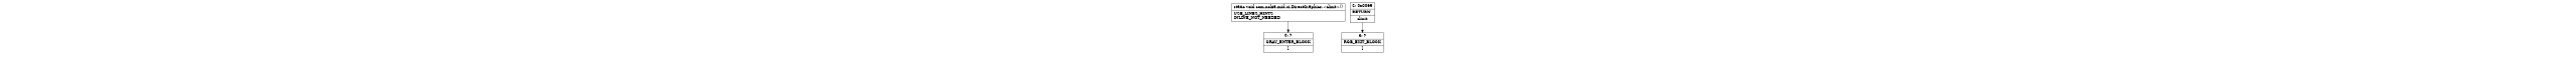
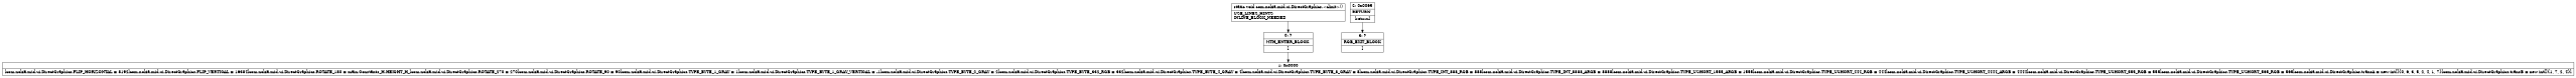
  digraph {
    node [shape=record]
-   n1 [label="{0\:\ ?|GRAY_ENTER_BLOCK\l|l}"]
-   n3 [label="{2\:\ 0x0065|RETURN\l|clinit}"]
+   n1 [label="{0\:\ ?|MTH_ENTER_BLOCK\l|l}"]
+   n2 [label="{1\:\ 0x0000|lcom.nokia.mid.ui.DirectGraphics.FLIP_HORIZONTAL = 8192lcom.nokia.mid.ui.DirectGraphics.FLIP_VERTICAL = 16384lcom.nokia.mid.ui.DirectGraphics.ROTATE_180 = main.Constants_H.HEIGHT_H_lcom.nokia.mid.ui.DirectGraphics.ROTATE_270 = 270lcom.nokia.mid.ui.DirectGraphics.ROTATE_90 = 90lcom.nokia.mid.ui.DirectGraphics.TYPE_BYTE_1_GRAY = 1lcom.nokia.mid.ui.DirectGraphics.TYPE_BYTE_1_GRAY_VERTICAL = \-1lcom.nokia.mid.ui.DirectGraphics.TYPE_BYTE_2_GRAY = 2lcom.nokia.mid.ui.DirectGraphics.TYPE_BYTE_332_RGB = 332lcom.nokia.mid.ui.DirectGraphics.TYPE_BYTE_4_GRAY = 4lcom.nokia.mid.ui.DirectGraphics.TYPE_BYTE_8_GRAY = 8lcom.nokia.mid.ui.DirectGraphics.TYPE_INT_888_RGB = 888lcom.nokia.mid.ui.DirectGraphics.TYPE_INT_8888_ARGB = 8888lcom.nokia.mid.ui.DirectGraphics.TYPE_USHORT_1555_ARGB = 1555lcom.nokia.mid.ui.DirectGraphics.TYPE_USHORT_444_RGB = 444lcom.nokia.mid.ui.DirectGraphics.TYPE_USHORT_4444_ARGB = 4444lcom.nokia.mid.ui.DirectGraphics.TYPE_USHORT_555_RGB = 555lcom.nokia.mid.ui.DirectGraphics.TYPE_USHORT_565_RGB = 565lcom.nokia.mid.ui.DirectGraphics.transA = new int[]\{0, 6, 3, 5, 2, 4, 1, 7\}lcom.nokia.mid.ui.DirectGraphics.transB = new int[]\{1, 7, 2, 4\}l}"]
+   n3 [label="{2\:\ 0x0065|RETURN\l|lreturnl}"]
    n4 [label="{3\:\ ?|RGB_EXIT_BLOCK\l|l}"]
-   n5 [label="{static void com.nokia.mid.ui.DirectGraphics.\<clinit\>()  | USE_LINES_HINTS\lINLINE_NOT_NEEDED\l}"]
+   n5 [label="{static void com.nokia.mid.ui.DirectGraphics.\<clinit\>()  | USE_LINES_HINTS\lINLINE_BLOCK_NEEDED\l}"]
+   n1 -> n2
    n3 -> n4
    n5 -> n1
  }
